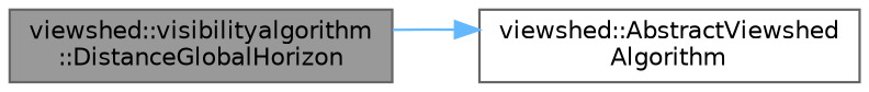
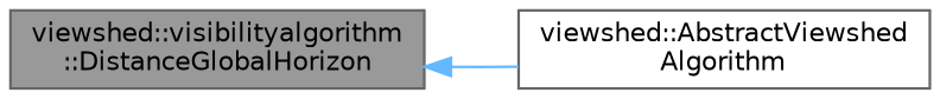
  digraph {
    rankdir=LR
    node [color=gray40 fontname=Helvetica fontsize=10 shape=box style=filled]
    n1 [fillcolor=grey60 fontcolor=black height=0.2 label="viewshed::visibilityalgorithm\l::DistanceGlobalHorizon" width=0.4]
    n2 [fillcolor=white height=0.2 label="viewshed::AbstractViewshed\lAlgorithm" width=0.4]
-   n2 -> n1 [color=steelblue1 dir=back fontname=Helvetica fontsize=10 labelfontname=Helvetica labelfontsize=10 style=solid]
+   n1 -> n2 [color=steelblue1 dir=back fontname=Helvetica fontsize=10 labelfontname=Helvetica labelfontsize=10 style=solid]
  }
